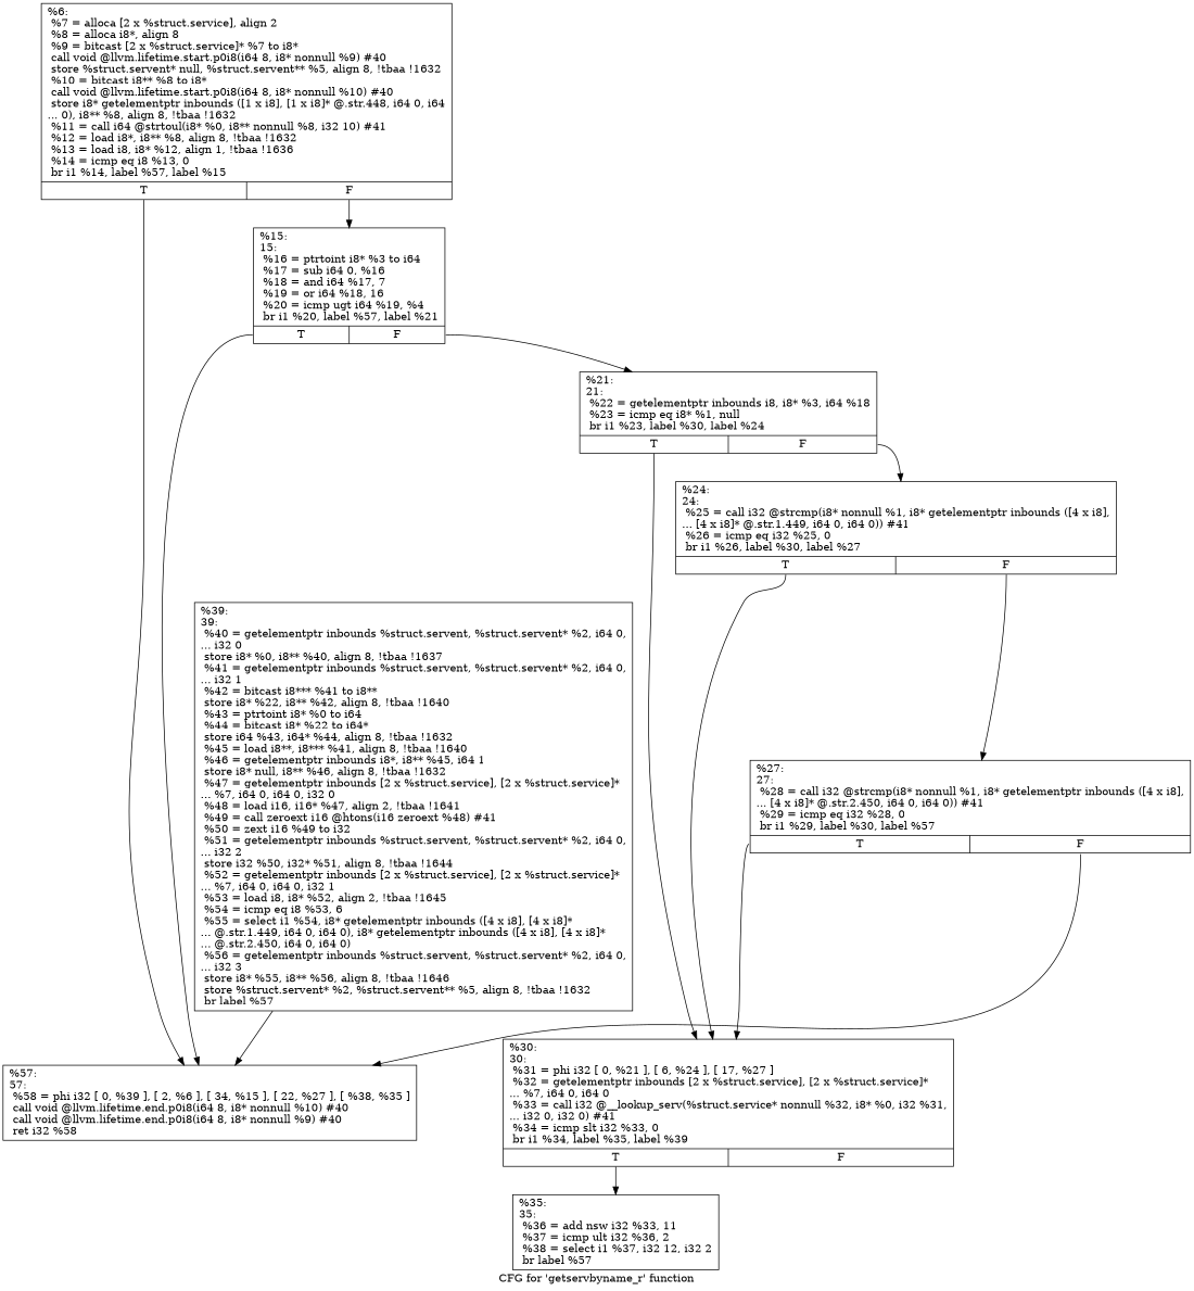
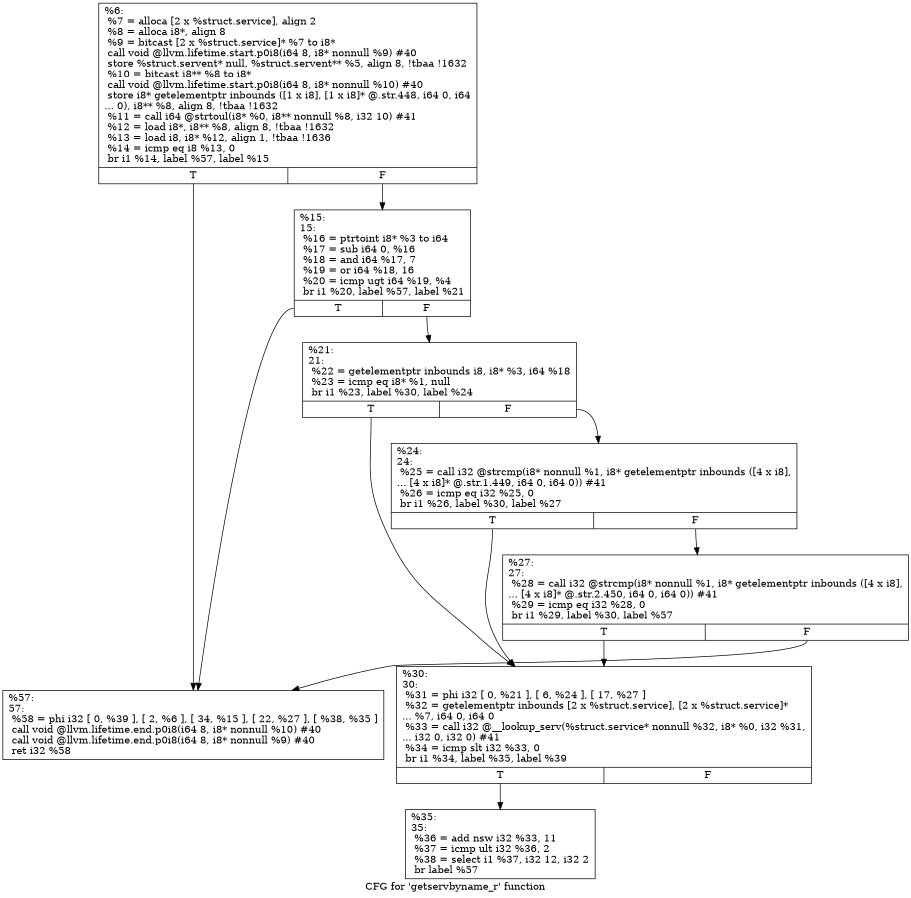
  digraph {
    label="CFG for 'getservbyname_r' function"
    node [shape=record]
    edge [tailport=s0]
    n1 [label="{%6:\l  %7 = alloca [2 x %struct.service], align 2\l  %8 = alloca i8*, align 8\l  %9 = bitcast [2 x %struct.service]* %7 to i8*\l  call void @llvm.lifetime.start.p0i8(i64 8, i8* nonnull %9) #40\l  store %struct.servent* null, %struct.servent** %5, align 8, !tbaa !1632\l  %10 = bitcast i8** %8 to i8*\l  call void @llvm.lifetime.start.p0i8(i64 8, i8* nonnull %10) #40\l  store i8* getelementptr inbounds ([1 x i8], [1 x i8]* @.str.448, i64 0, i64\l... 0), i8** %8, align 8, !tbaa !1632\l  %11 = call i64 @strtoul(i8* %0, i8** nonnull %8, i32 10) #41\l  %12 = load i8*, i8** %8, align 8, !tbaa !1632\l  %13 = load i8, i8* %12, align 1, !tbaa !1636\l  %14 = icmp eq i8 %13, 0\l  br i1 %14, label %57, label %15\l|{<s0>T|<s1>F}}"]
    n2 [label="{%57:\l57:                                               \l  %58 = phi i32 [ 0, %39 ], [ 2, %6 ], [ 34, %15 ], [ 22, %27 ], [ %38, %35 ]\l  call void @llvm.lifetime.end.p0i8(i64 8, i8* nonnull %10) #40\l  call void @llvm.lifetime.end.p0i8(i64 8, i8* nonnull %9) #40\l  ret i32 %58\l}"]
    n3 [label="{%15:\l15:                                               \l  %16 = ptrtoint i8* %3 to i64\l  %17 = sub i64 0, %16\l  %18 = and i64 %17, 7\l  %19 = or i64 %18, 16\l  %20 = icmp ugt i64 %19, %4\l  br i1 %20, label %57, label %21\l|{<s0>T|<s1>F}}"]
    n4 [label="{%21:\l21:                                               \l  %22 = getelementptr inbounds i8, i8* %3, i64 %18\l  %23 = icmp eq i8* %1, null\l  br i1 %23, label %30, label %24\l|{<s0>T|<s1>F}}"]
    n5 [label="{%30:\l30:                                               \l  %31 = phi i32 [ 0, %21 ], [ 6, %24 ], [ 17, %27 ]\l  %32 = getelementptr inbounds [2 x %struct.service], [2 x %struct.service]*\l... %7, i64 0, i64 0\l  %33 = call i32 @__lookup_serv(%struct.service* nonnull %32, i8* %0, i32 %31,\l... i32 0, i32 0) #41\l  %34 = icmp slt i32 %33, 0\l  br i1 %34, label %35, label %39\l|{<s0>T|<s1>F}}"]
    n6 [label="{%24:\l24:                                               \l  %25 = call i32 @strcmp(i8* nonnull %1, i8* getelementptr inbounds ([4 x i8],\l... [4 x i8]* @.str.1.449, i64 0, i64 0)) #41\l  %26 = icmp eq i32 %25, 0\l  br i1 %26, label %30, label %27\l|{<s0>T|<s1>F}}"]
    n7 [label="{%35:\l35:                                               \l  %36 = add nsw i32 %33, 11\l  %37 = icmp ult i32 %36, 2\l  %38 = select i1 %37, i32 12, i32 2\l  br label %57\l}"]
    n8 [label="{%27:\l27:                                               \l  %28 = call i32 @strcmp(i8* nonnull %1, i8* getelementptr inbounds ([4 x i8],\l... [4 x i8]* @.str.2.450, i64 0, i64 0)) #41\l  %29 = icmp eq i32 %28, 0\l  br i1 %29, label %30, label %57\l|{<s0>T|<s1>F}}"]
-   n9 [label="{%39:\l39:                                               \l  %40 = getelementptr inbounds %struct.servent, %struct.servent* %2, i64 0,\l... i32 0\l  store i8* %0, i8** %40, align 8, !tbaa !1637\l  %41 = getelementptr inbounds %struct.servent, %struct.servent* %2, i64 0,\l... i32 1\l  %42 = bitcast i8*** %41 to i8**\l  store i8* %22, i8** %42, align 8, !tbaa !1640\l  %43 = ptrtoint i8* %0 to i64\l  %44 = bitcast i8* %22 to i64*\l  store i64 %43, i64* %44, align 8, !tbaa !1632\l  %45 = load i8**, i8*** %41, align 8, !tbaa !1640\l  %46 = getelementptr inbounds i8*, i8** %45, i64 1\l  store i8* null, i8** %46, align 8, !tbaa !1632\l  %47 = getelementptr inbounds [2 x %struct.service], [2 x %struct.service]*\l... %7, i64 0, i64 0, i32 0\l  %48 = load i16, i16* %47, align 2, !tbaa !1641\l  %49 = call zeroext i16 @htons(i16 zeroext %48) #41\l  %50 = zext i16 %49 to i32\l  %51 = getelementptr inbounds %struct.servent, %struct.servent* %2, i64 0,\l... i32 2\l  store i32 %50, i32* %51, align 8, !tbaa !1644\l  %52 = getelementptr inbounds [2 x %struct.service], [2 x %struct.service]*\l... %7, i64 0, i64 0, i32 1\l  %53 = load i8, i8* %52, align 2, !tbaa !1645\l  %54 = icmp eq i8 %53, 6\l  %55 = select i1 %54, i8* getelementptr inbounds ([4 x i8], [4 x i8]*\l... @.str.1.449, i64 0, i64 0), i8* getelementptr inbounds ([4 x i8], [4 x i8]*\l... @.str.2.450, i64 0, i64 0)\l  %56 = getelementptr inbounds %struct.servent, %struct.servent* %2, i64 0,\l... i32 3\l  store i8* %55, i8** %56, align 8, !tbaa !1646\l  store %struct.servent* %2, %struct.servent** %5, align 8, !tbaa !1632\l  br label %57\l}"]
    n1 -> n2
    n1 -> n3 [tailport=s1]
    n3 -> n2
    n3 -> n4 [tailport=s1]
    n4 -> n5
    n4 -> n6 [tailport=s1]
    n5 -> n7
    n6 -> n5
    n6 -> n8 [tailport=s1]
    n8 -> n2 [tailport=s1]
    n8 -> n5
-   n9 -> n2
  }
